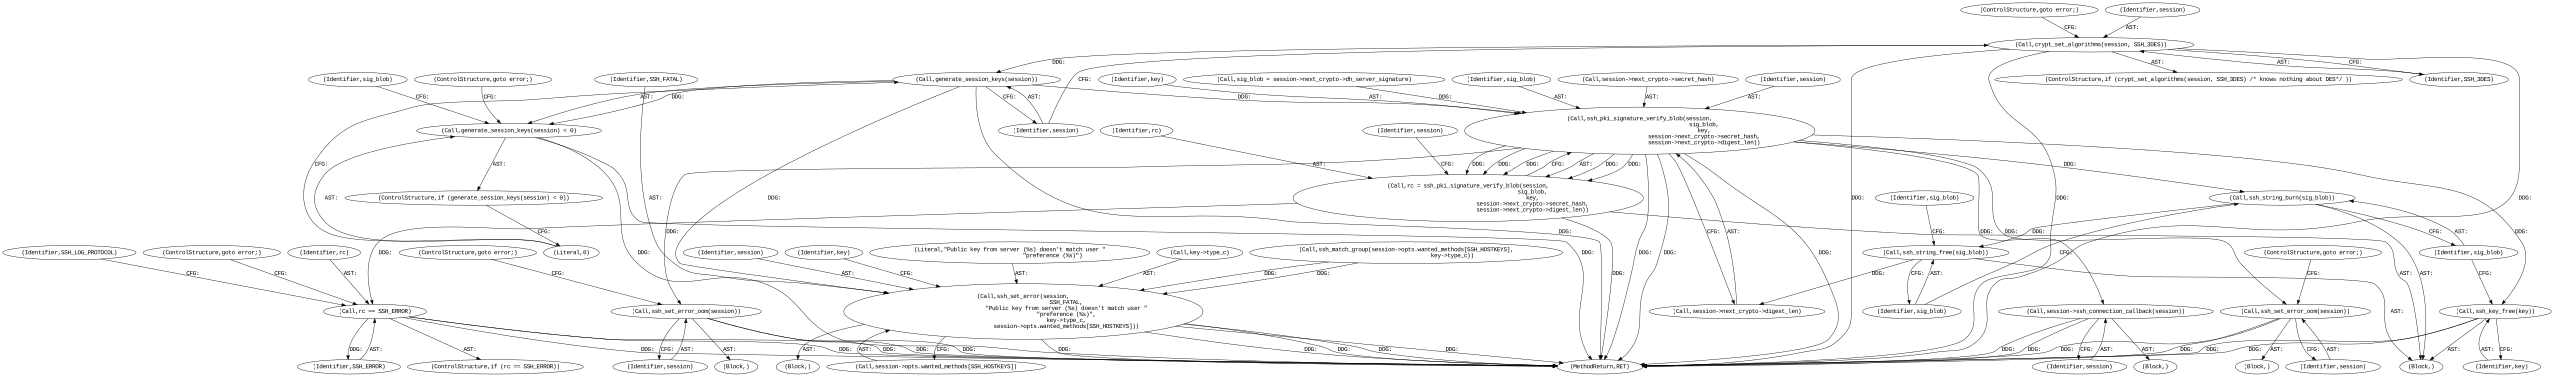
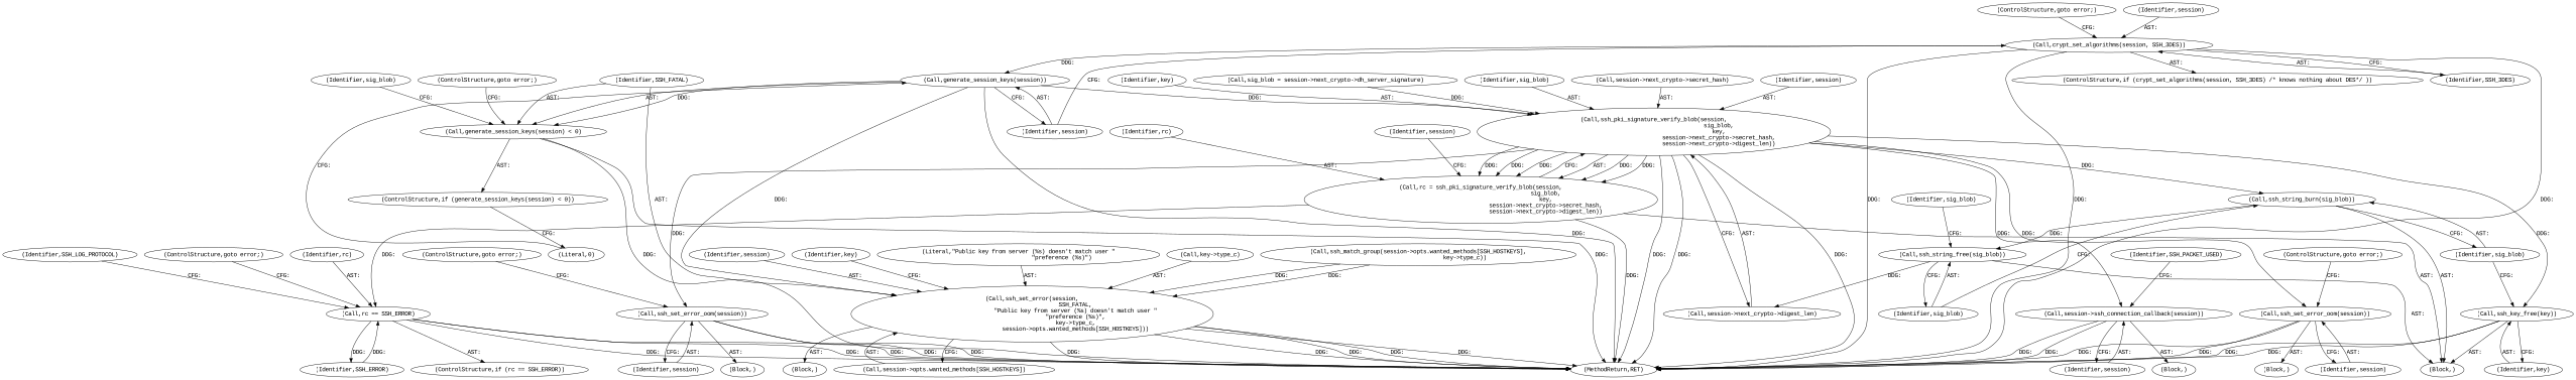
  digraph {
    fontname="Liberation Mono"
    node [fontname="Liberation Mono"]
    edge [fontname="Liberation Mono"]
    n1 [label="(Call,crypt_set_algorithms(session, SSH_3DES))"]
    n2 [label="(Call,generate_session_keys(session))"]
    n3 [label="(MethodReturn,RET)"]
    n4 [label="(ControlStructure,if (crypt_set_algorithms(session, SSH_3DES) /* knows nothing about DES*/ ))"]
    n5 [label="(Identifier,SSH_3DES)"]
    n6 [label="(Call,generate_session_keys(session) < 0)"]
    n7 [label="(Call,ssh_set_error(session,\n                          SSH_FATAL,\n                          \"Public key from server (%s) doesn't match user \"\n                          \"preference (%s)\",\n                          key->type_c,\n                          session->opts.wanted_methods[SSH_HOSTKEYS]))"]
    n8 [label="(Call,ssh_pki_signature_verify_blob(session,\n                                       sig_blob,\n                                       key,\n                                       session->next_crypto->secret_hash,\n                                       session->next_crypto->digest_len))"]
    n9 [label="(Identifier,session)"]
    n10 [label="(ControlStructure,if (generate_session_keys(session) < 0))"]
    n11 [label="(Block,)"]
    n12 [label="(Call,session->opts.wanted_methods[SSH_HOSTKEYS])"]
    n13 [label="(Call,rc = ssh_pki_signature_verify_blob(session,\n                                       sig_blob,\n                                       key,\n                                       session->next_crypto->secret_hash,\n                                       session->next_crypto->digest_len))"]
    n14 [label="(Call,ssh_key_free(key))"]
    n15 [label="(Call,ssh_string_burn(sig_blob))"]
    n16 [label="(Call,ssh_set_error_oom(session))"]
    n17 [label="(Call,ssh_set_error_oom(session))"]
    n18 [label="(Call,session->ssh_connection_callback(session))"]
    n19 [label="(Call,session->next_crypto->digest_len)"]
    n20 [label="(Literal,0)"]
    n21 [label="(Call,rc == SSH_ERROR)"]
    n22 [label="(Block,)"]
    n23 [label="(Identifier,key)"]
    n24 [label="(Call,ssh_string_free(sig_blob))"]
    n25 [label="(Identifier,sig_blob)"]
    n26 [label="(Block,)"]
    n27 [label="(Identifier,session)"]
    n28 [label="(Block,)"]
    n29 [label="(Identifier,session)"]
    n30 [label="(Block,)"]
    n31 [label="(Identifier,session)"]
    n32 [label="(Identifier,SSH_ERROR)"]
    n33 [label="(ControlStructure,if (rc == SSH_ERROR))"]
    n34 [label="(Identifier,sig_blob)"]
    n35 [label="(Identifier,sig_blob)"]
    n36 [label="(Identifier,SSH_LOG_PROTOCOL)"]
    n37 [label="(ControlStructure,goto error;)"]
    n38 [label="(Identifier,session)"]
    n39 [label="(Identifier,sig_blob)"]
    n40 [label="(Identifier,key)"]
    n41 [label="(Call,session->next_crypto->secret_hash)"]
    n42 [label="(Identifier,session)"]
    n43 [label="(Literal,\"Public key from server (%s) doesn't match user \"\n                          \"preference (%s)\")"]
    n44 [label="(ControlStructure,goto error;)"]
    n45 [label="(Call,key->type_c)"]
    n46 [label="(ControlStructure,goto error;)"]
    n47 [label="(Identifier,key)"]
+   n48 [label="(Identifier,SSH_PACKET_USED)"]
    n49 [label="(Identifier,session)"]
    n50 [label="(Identifier,sig_blob)"]
    n51 [label="(Identifier,SSH_FATAL)"]
    n52 [label="(ControlStructure,goto error;)"]
    n53 [label="(Call,ssh_match_group(session->opts.wanted_methods[SSH_HOSTKEYS],\n                            key->type_c))"]
    n54 [label="(Identifier,session)"]
    n55 [label="(Identifier,rc)"]
    n56 [label="(ControlStructure,goto error;)"]
    n57 [label="(Identifier,rc)"]
    n58 [label="(Call,sig_blob = session->next_crypto->dh_server_signature)"]
    n1 -> n2 [label="DDG: "]
    n1 -> n3 [label="DDG: "]
    n1 -> n3 [label="DDG: "]
    n1 -> n3 [label="DDG: "]
    n1 -> n4 [label="AST: "]
    n1 -> n5 [label="CFG: "]
    n2 -> n3 [label="DDG: "]
    n2 -> n6 [label="AST: "]
    n2 -> n6 [label="DDG: "]
    n2 -> n7 [label="DDG: "]
    n2 -> n8 [label="DDG: "]
    n2 -> n9 [label="CFG: "]
    n5 -> n1 [label="AST: "]
    n6 -> n3 [label="DDG: "]
    n6 -> n3 [label="DDG: "]
    n6 -> n10 [label="AST: "]
    n7 -> n3 [label="DDG: "]
    n7 -> n3 [label="DDG: "]
    n7 -> n3 [label="DDG: "]
    n7 -> n3 [label="DDG: "]
    n7 -> n3 [label="DDG: "]
    n7 -> n11 [label="AST: "]
    n7 -> n12 [label="CFG: "]
    n8 -> n3 [label="DDG: "]
    n8 -> n3 [label="DDG: "]
    n8 -> n3 [label="DDG: "]
    n8 -> n13 [label="AST: "]
    n8 -> n13 [label="DDG: "]
    n8 -> n13 [label="DDG: "]
    n8 -> n13 [label="DDG: "]
    n8 -> n13 [label="DDG: "]
    n8 -> n13 [label="DDG: "]
    n8 -> n14 [label="DDG: "]
    n8 -> n15 [label="DDG: "]
    n8 -> n16 [label="DDG: "]
    n8 -> n17 [label="DDG: "]
    n8 -> n18 [label="DDG: "]
    n8 -> n19 [label="CFG: "]
    n9 -> n1 [label="CFG: "]
    n9 -> n2 [label="AST: "]
    n10 -> n20 [label="CFG: "]
    n12 -> n7 [label="AST: "]
    n13 -> n3 [label="DDG: "]
    n13 -> n8 [label="CFG: "]
    n13 -> n21 [label="DDG: "]
    n13 -> n22 [label="AST: "]
    n14 -> n3 [label="DDG: "]
    n14 -> n3 [label="DDG: "]
    n14 -> n22 [label="AST: "]
    n14 -> n23 [label="CFG: "]
    n15 -> n22 [label="AST: "]
    n15 -> n24 [label="DDG: "]
    n15 -> n25 [label="CFG: "]
    n16 -> n3 [label="DDG: "]
    n16 -> n3 [label="DDG: "]
    n16 -> n26 [label="AST: "]
    n16 -> n27 [label="CFG: "]
    n17 -> n3 [label="DDG: "]
    n17 -> n3 [label="DDG: "]
    n17 -> n28 [label="AST: "]
    n17 -> n29 [label="CFG: "]
    n18 -> n3 [label="DDG: "]
    n18 -> n3 [label="DDG: "]
    n18 -> n30 [label="AST: "]
    n18 -> n31 [label="CFG: "]
    n19 -> n8 [label="AST: "]
    n20 -> n2 [label="CFG: "]
-   n20 -> n6 [label="AST: "]
+   n51 -> n6 [label="AST: "]
    n21 -> n3 [label="DDG: "]
    n21 -> n3 [label="DDG: "]
    n21 -> n3 [label="DDG: "]
    n21 -> n32 [label="DDG: "]
    n21 -> n33 [label="AST: "]
    n23 -> n14 [label="AST: "]
    n24 -> n19 [label="DDG: "]
    n24 -> n22 [label="AST: "]
    n24 -> n34 [label="CFG: "]
    n25 -> n14 [label="CFG: "]
    n25 -> n15 [label="AST: "]
    n27 -> n16 [label="AST: "]
    n29 -> n17 [label="AST: "]
    n31 -> n18 [label="AST: "]
-   n32 -> n21 [label="AST: "]
+   n32 -> n21 [label="DDG: "]
    n34 -> n15 [label="CFG: "]
    n34 -> n24 [label="AST: "]
    n35 -> n8 [label="AST: "]
    n36 -> n21 [label="CFG: "]
    n37 -> n21 [label="CFG: "]
    n38 -> n7 [label="AST: "]
    n39 -> n6 [label="CFG: "]
    n40 -> n7 [label="CFG: "]
    n41 -> n8 [label="AST: "]
    n42 -> n8 [label="AST: "]
    n43 -> n7 [label="AST: "]
    n44 -> n1 [label="CFG: "]
    n45 -> n7 [label="AST: "]
    n46 -> n17 [label="CFG: "]
    n47 -> n8 [label="AST: "]
+   n48 -> n18 [label="CFG: "]
    n49 -> n13 [label="CFG: "]
    n50 -> n24 [label="CFG: "]
    n51 -> n7 [label="AST: "]
    n52 -> n16 [label="CFG: "]
    n53 -> n7 [label="DDG: "]
    n53 -> n7 [label="DDG: "]
    n54 -> n1 [label="AST: "]
    n55 -> n13 [label="AST: "]
    n56 -> n6 [label="CFG: "]
    n57 -> n21 [label="AST: "]
    n58 -> n8 [label="DDG: "]
  }
